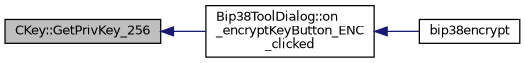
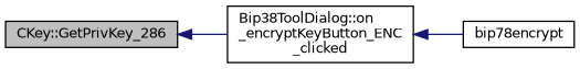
  digraph {
    rankdir=LR
    node [color=black fillcolor=white fontname=Helvetica fontsize=10 shape=record style=filled]
    edge [color=midnightblue dir=back fontname=Helvetica fontsize=10 labelfontname=Helvetica labelfontsize=10 style=solid]
-   n1 [fillcolor=grey75 fontcolor=black height=0.2 label="CKey::GetPrivKey_256" width=0.4]
+   n1 [fillcolor=grey75 fontcolor=black height=0.2 label="CKey::GetPrivKey_286" width=0.4]
    n2 [height=0.2 label="Bip38ToolDialog::on\l_encryptKeyButton_ENC\l_clicked" width=0.4]
-   n3 [height=0.2 label=bip38encrypt width=0.4]
+   n3 [height=0.2 label=bip78encrypt width=0.4]
    n1 -> n2
    n2 -> n3
  }
